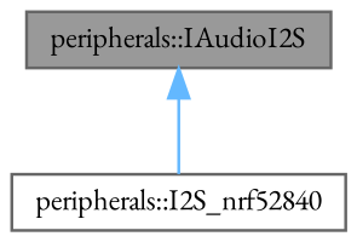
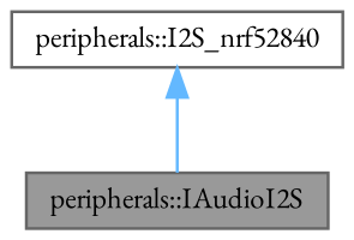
  digraph {
    fontname="EB Garamond"
    node [color=gray40 fontname="EB Garamond" fontsize=10 shape=box style=filled]
    n1 [fillcolor=grey60 fontcolor=black height=0.2 label="peripherals::IAudioI2S" width=0.4]
    n2 [fillcolor=white height=0.2 label="peripherals::I2S_nrf52840" width=0.4]
-   n1 -> n2 [color=steelblue1 dir=back fontname="EB Garamond" fontsize=10 labelfontname=Helvetica labelfontsize=10 style=solid]
+   n2 -> n1 [color=steelblue1 dir=back fontname="EB Garamond" fontsize=10 labelfontname=Helvetica labelfontsize=10 style=solid]
  }
